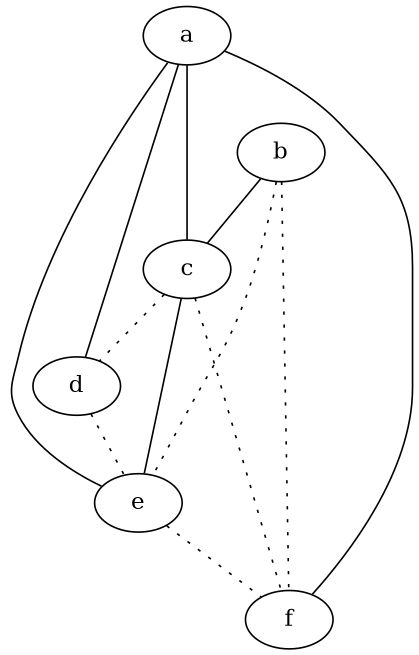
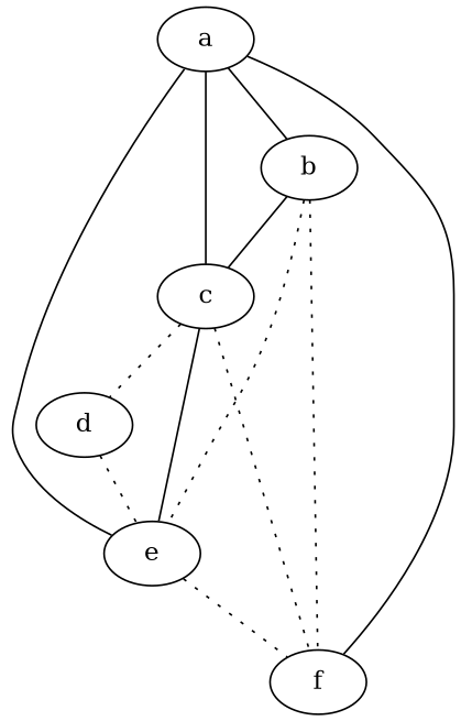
  graph {
    fontname="DejaVu Serif"
    node [fontname="DejaVu Serif"]
    edge [fontname="DejaVu Serif"]
    a
    c
    d
    e
    f
    b
    a -- c
-   a -- d
+   a -- b
    a -- e
    a -- f
    c -- d [style=dotted]
    c -- e
    c -- f [style=dotted]
    d -- e [style=dotted]
    e -- f [style=dotted]
    b -- c
    b -- e [style=dotted]
    b -- f [style=dotted]
  }
